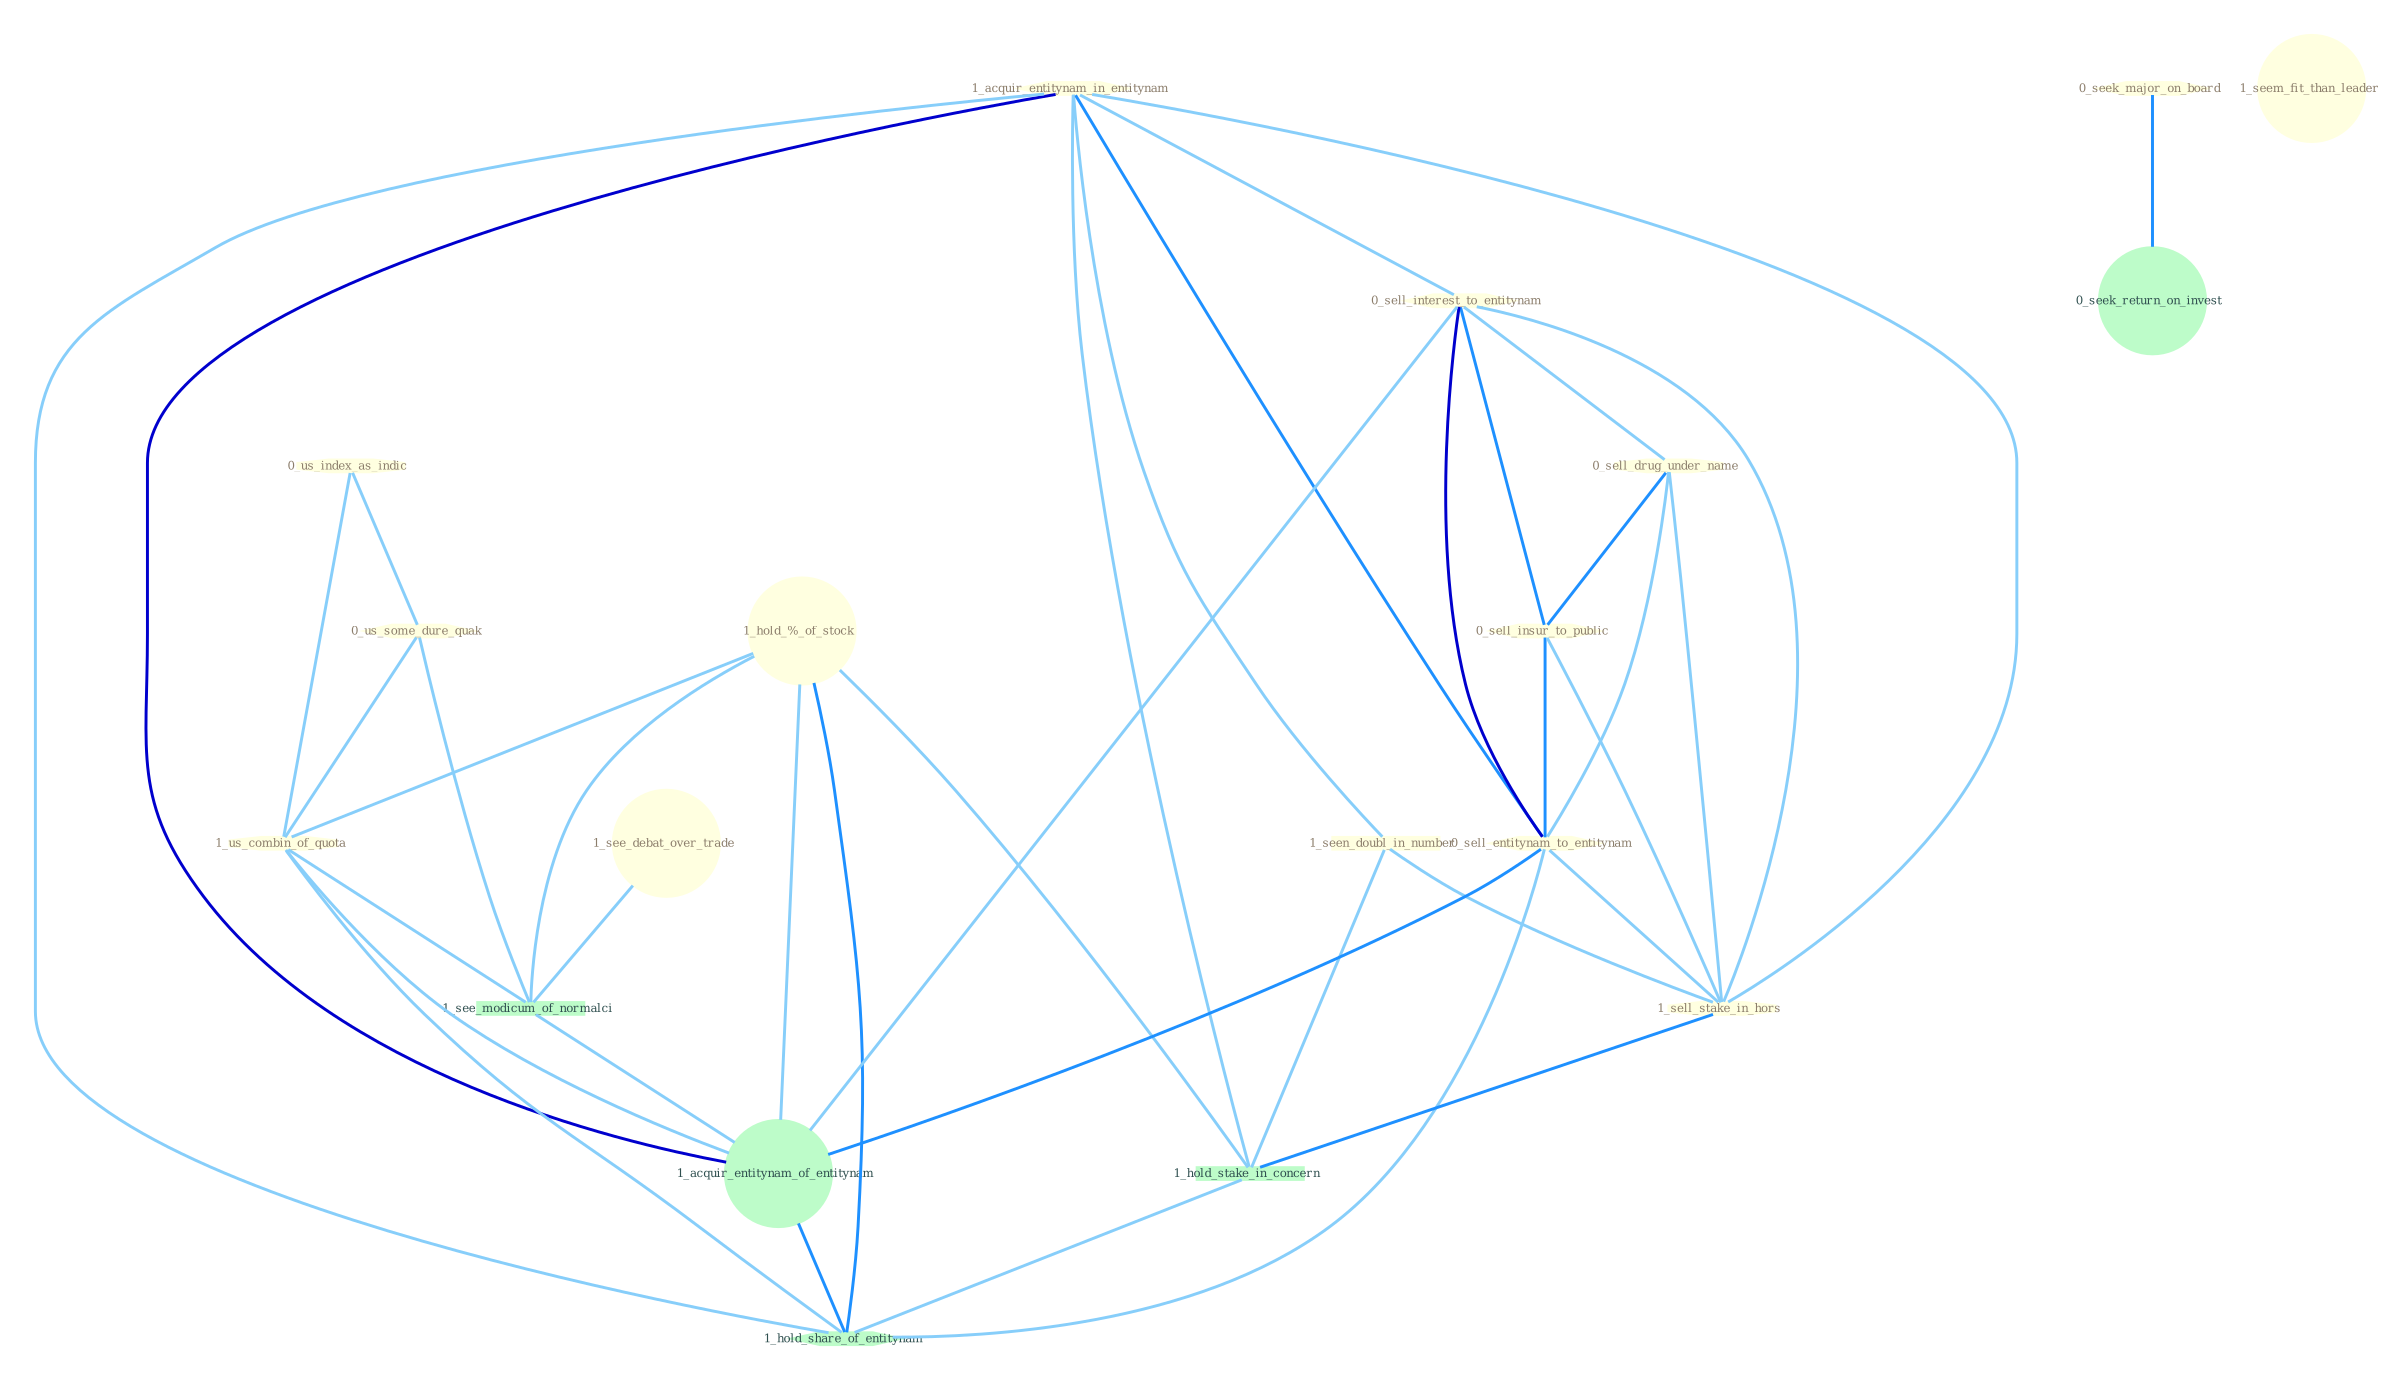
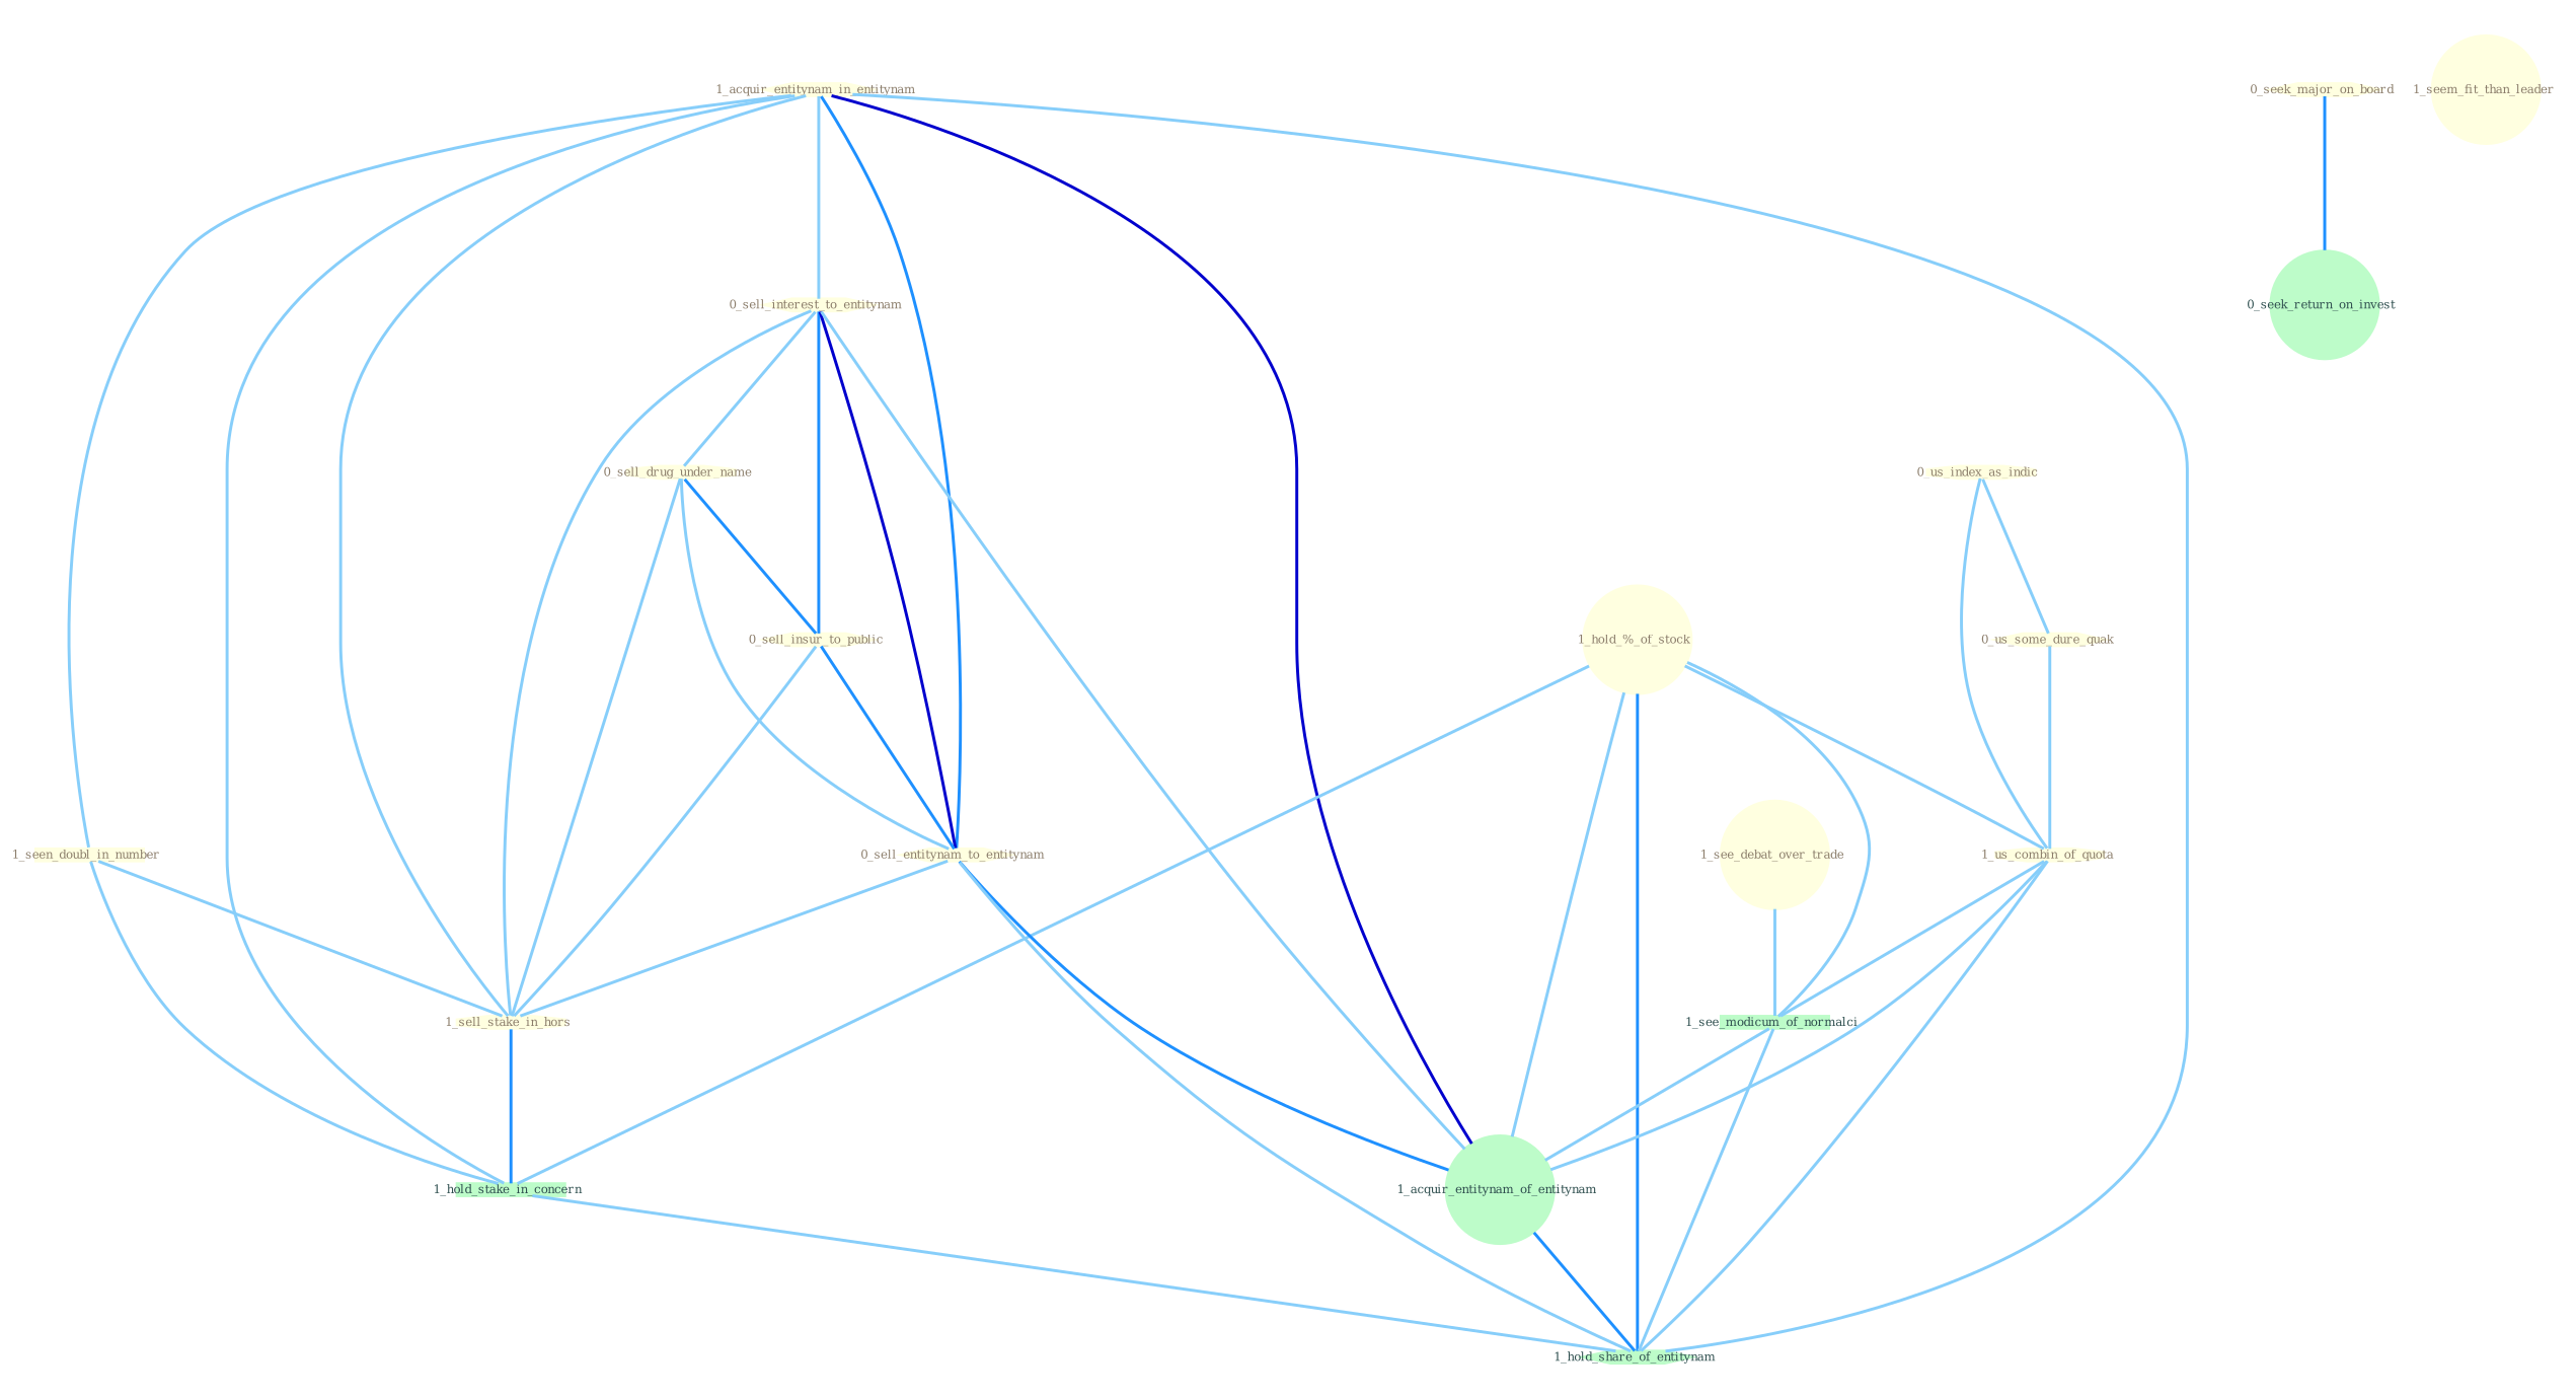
  graph {
    node [color="#ffffe0" fixedsize=true fontcolor="#8b7d6b" fontsize=4 shape=hexagon style=filled]
    edge [color="#87cefa" w=1]
    "0_us_index_as_indic " [height=.06 shape=octagon width=.5]
    "1_acquir_entitynam_in_entitynam " [height=.06 width=.5]
    "1_hold_%_of_stock " [height=.06 shape=circle width=.5]
    "1_seen_doubl_in_number " [height=.06 shape=box width=.5]
    "1_see_debat_over_trade " [height=.06 shape=circle width=.5]
    "0_sell_interest_to_entitynam " [height=.06 width=.5]
    "0_sell_drug_under_name " [height=.06 shape=octagon width=.5]
    "0_seek_major_on_board " [height=.06 width=.5]
    "0_sell_insur_to_public " [height=.06 width=.5]
    "0_sell_entitynam_to_entitynam " [height=.06 width=.5]
    "0_us_some_dure_quak " [height=.06 width=.5]
    "1_seem_fit_than_leader " [height=.06 shape=circle width=.5]
    "1_us_combin_of_quota " [height=.06 shape=octagon width=.5]
    "1_sell_stake_in_hors " [height=.06 shape=octagon width=.5]
    "1_hold_stake_in_concern " [color="#BDFCC9" fontcolor="#2f4f4f" height=.06 shape=box width=.5]
    "1_acquir_entitynam_of_entitynam " [color="#BDFCC9" fontcolor="#2f4f4f" height=.06 shape=circle width=.5]
    "1_hold_share_of_entitynam " [color="#BDFCC9" fontcolor="#2f4f4f" height=.06 width=.5]
    "1_see_modicum_of_normalci " [color="#BDFCC9" fontcolor="#2f4f4f" height=.06 shape=box width=.5]
    "0_seek_return_on_invest " [color="#BDFCC9" fontcolor="#2f4f4f" height=.06 shape=circle width=.5]
    subgraph sub_1 {
      "0_us_index_as_indic "
      "1_acquir_entitynam_in_entitynam "
      "1_hold_%_of_stock "
      "1_seen_doubl_in_number "
      "1_see_debat_over_trade "
      "0_sell_interest_to_entitynam "
      "0_sell_drug_under_name "
      "0_seek_major_on_board "
      "0_sell_insur_to_public "
      "0_sell_entitynam_to_entitynam "
      "0_us_some_dure_quak "
      "1_seem_fit_than_leader "
      "1_us_combin_of_quota "
      "1_sell_stake_in_hors "
    }
    subgraph sub_2 {
    }
    "0_us_index_as_indic " -- "0_us_some_dure_quak "
    "0_us_index_as_indic " -- "1_us_combin_of_quota "
    "1_acquir_entitynam_in_entitynam " -- "1_seen_doubl_in_number "
    "1_acquir_entitynam_in_entitynam " -- "0_sell_interest_to_entitynam "
    "1_acquir_entitynam_in_entitynam " -- "0_sell_entitynam_to_entitynam " [color="#1e90ff" w=2]
    "1_acquir_entitynam_in_entitynam " -- "1_sell_stake_in_hors "
    "1_acquir_entitynam_in_entitynam " -- "1_hold_stake_in_concern "
    "1_acquir_entitynam_in_entitynam " -- "1_acquir_entitynam_of_entitynam " [color="#0000cd" w=3]
    "1_acquir_entitynam_in_entitynam " -- "1_hold_share_of_entitynam "
    "1_hold_%_of_stock " -- "1_us_combin_of_quota "
    "1_hold_%_of_stock " -- "1_hold_stake_in_concern "
    "1_hold_%_of_stock " -- "1_acquir_entitynam_of_entitynam "
    "1_hold_%_of_stock " -- "1_hold_share_of_entitynam " [color="#1e90ff" w=2]
    "1_hold_%_of_stock " -- "1_see_modicum_of_normalci "
    "1_seen_doubl_in_number " -- "1_sell_stake_in_hors "
    "1_seen_doubl_in_number " -- "1_hold_stake_in_concern "
    "1_see_debat_over_trade " -- "1_see_modicum_of_normalci "
    "0_sell_interest_to_entitynam " -- "0_sell_drug_under_name "
    "0_sell_interest_to_entitynam " -- "0_sell_insur_to_public " [color="#1e90ff" w=2]
    "0_sell_interest_to_entitynam " -- "0_sell_entitynam_to_entitynam " [color="#0000cd" w=3]
    "0_sell_interest_to_entitynam " -- "1_sell_stake_in_hors "
    "0_sell_interest_to_entitynam " -- "1_acquir_entitynam_of_entitynam "
    "0_sell_drug_under_name " -- "0_sell_insur_to_public " [color="#1e90ff"]
    "0_sell_drug_under_name " -- "0_sell_entitynam_to_entitynam "
    "0_sell_drug_under_name " -- "1_sell_stake_in_hors "
    "0_seek_major_on_board " -- "0_seek_return_on_invest " [color="#1e90ff" w=2]
    "0_sell_insur_to_public " -- "0_sell_entitynam_to_entitynam " [color="#1e90ff" w=2]
    "0_sell_insur_to_public " -- "1_sell_stake_in_hors "
    "0_sell_entitynam_to_entitynam " -- "1_sell_stake_in_hors "
    "0_sell_entitynam_to_entitynam " -- "1_acquir_entitynam_of_entitynam " [color="#1e90ff" w=2]
    "0_sell_entitynam_to_entitynam " -- "1_hold_share_of_entitynam "
    "0_us_some_dure_quak " -- "1_us_combin_of_quota "
    "1_us_combin_of_quota " -- "1_acquir_entitynam_of_entitynam "
    "1_us_combin_of_quota " -- "1_hold_share_of_entitynam "
    "1_us_combin_of_quota " -- "1_see_modicum_of_normalci "
    "1_sell_stake_in_hors " -- "1_hold_stake_in_concern " [color="#1e90ff" w=2]
    "1_hold_stake_in_concern " -- "1_hold_share_of_entitynam "
    "1_acquir_entitynam_of_entitynam " -- "1_hold_share_of_entitynam " [color="#1e90ff" w=2]
    "1_see_modicum_of_normalci " -- "1_acquir_entitynam_of_entitynam "
-   "1_see_modicum_of_normalci " -- "0_us_some_dure_quak "
+   "1_see_modicum_of_normalci " -- "1_hold_share_of_entitynam "
  }
